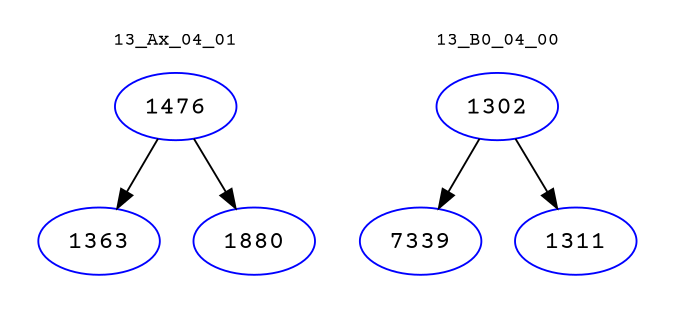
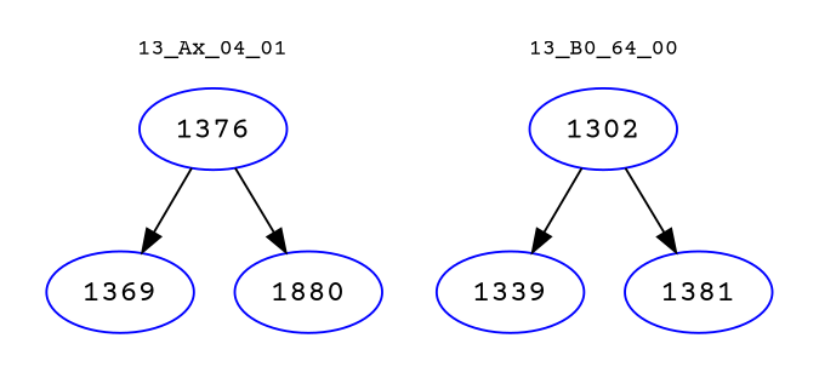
  digraph {
    fontname="Courier Prime"
    node [color=blue fontname="Courier Prime"]
    edge [color=black fontname="Courier Prime"]
-   n1 [label=1476]
-   n2 [label=1363]
+   n1 [label=1376]
+   n2 [label=1369]
    n3 [label=1880]
    n4 [label=1302]
-   n5 [label=7339]
-   n6 [label=1311]
+   n5 [label=1339]
+   n6 [label=1381]
    subgraph cluster_1 {
      color=white
      fontsize=10
      label="13_Ax_04_01"
      n1
      n2
      n3
    }
    subgraph cluster_2 {
      color=white
      fontsize=10
-     label="13_B0_04_00"
+     label="13_B0_64_00"
      n4
      n5
      n6
    }
    n1 -> n2
    n1 -> n3
    n4 -> n5
    n4 -> n6
  }
